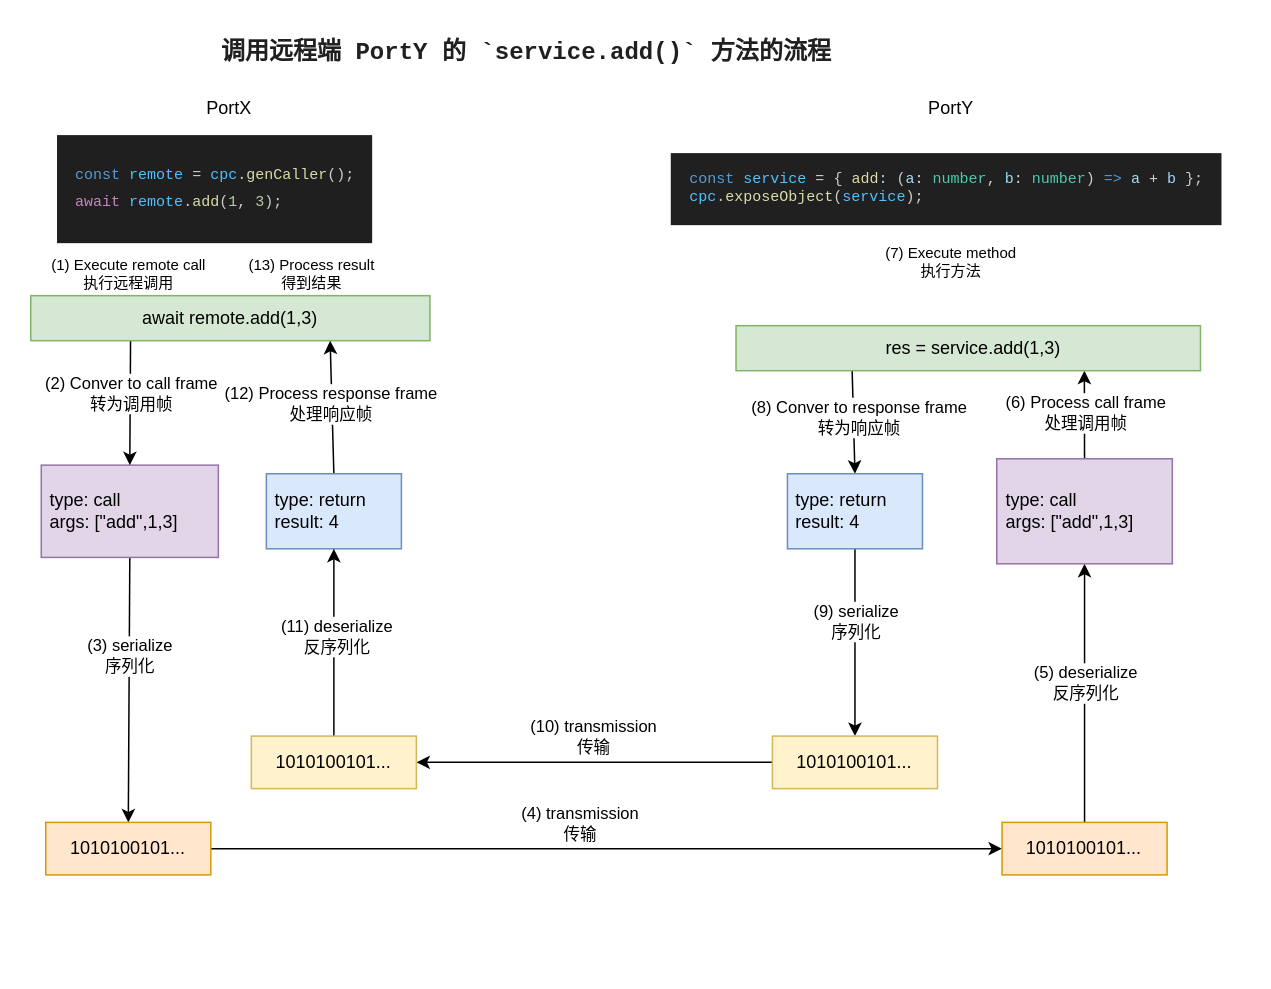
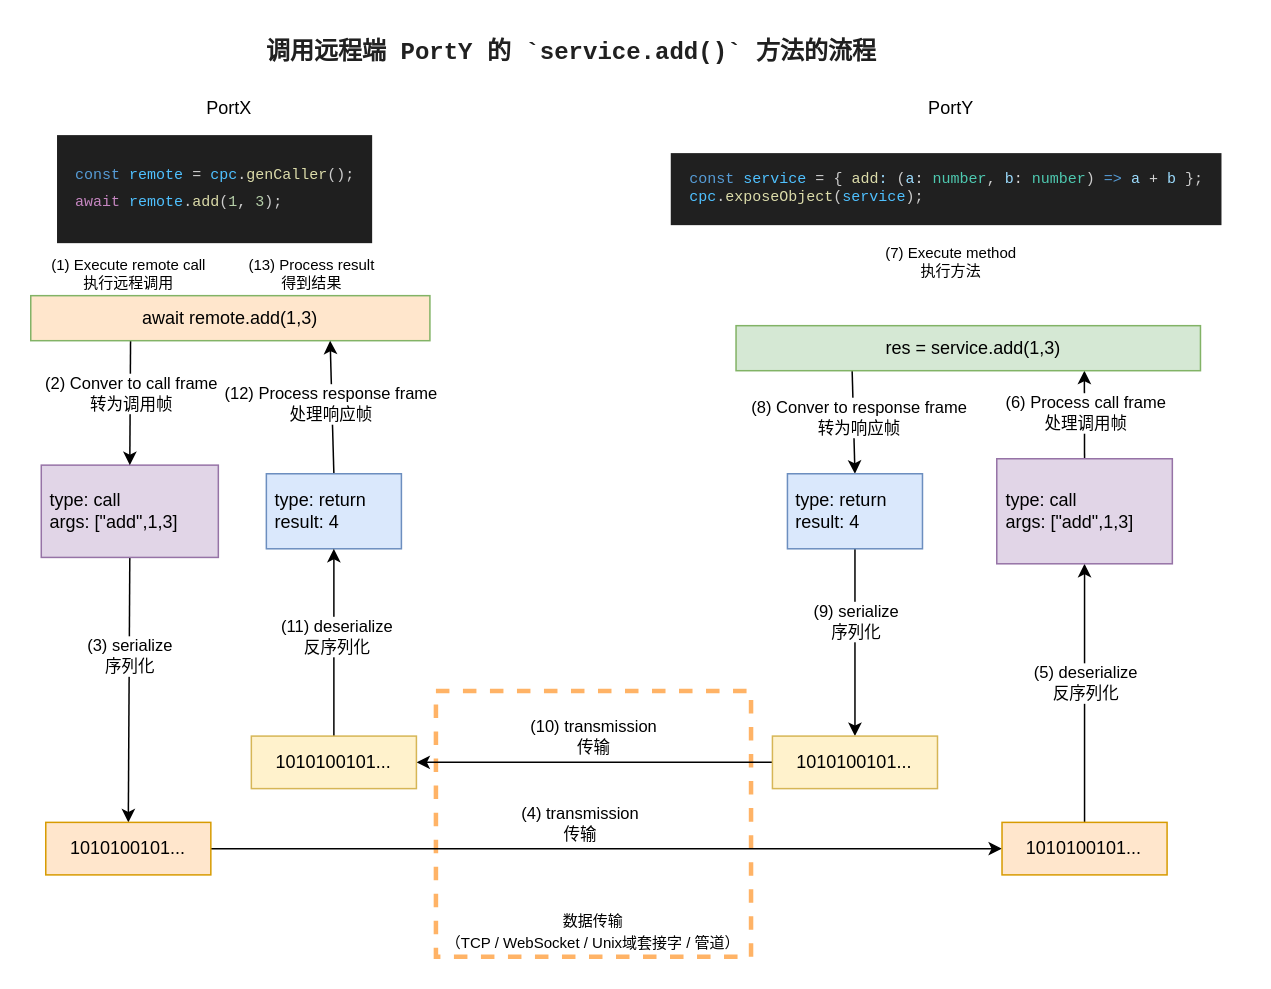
  <mxCell id="0" />
  <mxCell id="1" parent="0" />
+ <mxCell id="2" value="&lt;font style=&quot;font-size: 10px;&quot;&gt;&lt;span style=&quot;background-color: rgb(255, 255, 255);&quot;&gt;数据传输&lt;/span&gt;&lt;br style=&quot;border-color: var(--border-color);&quot;&gt;&lt;span style=&quot;background-color: rgb(255, 255, 255);&quot;&gt;（&lt;/span&gt;&lt;span style=&quot;border-color: var(--border-color);&quot;&gt;TCP / WebSocket / Unix域套接字 / 管道）&lt;/span&gt;&lt;/font&gt;" style="rounded=0;whiteSpace=wrap;html=1;dashed=1;fillColor=none;strokeColor=#FFB366;strokeWidth=3;labelPosition=center;verticalLabelPosition=middle;align=center;verticalAlign=bottom;" parent="1" vertex="1"><mxGeometry x="290" y="460" width="210" height="177" as="geometry" /></mxCell>
  <mxCell id="3" style="edgeStyle=none;html=1;exitX=0.5;exitY=1;exitDx=0;exitDy=0;entryX=0.5;entryY=0;entryDx=0;entryDy=0;" parent="1" source="5" target="11" edge="1"><mxGeometry relative="1" as="geometry" /></mxCell>
  <mxCell id="4" value="(3) serialize&lt;br&gt;序列化" style="edgeLabel;html=1;align=center;verticalAlign=middle;resizable=0;points=[];" parent="3" vertex="1" connectable="0"><mxGeometry x="-0.27" y="2" relative="1" as="geometry"><mxPoint x="-2" y="2" as="offset" /></mxGeometry></mxCell>
  <mxCell id="5" value="&lt;span style=&quot;&quot;&gt;type: call&lt;br&gt;args: [&quot;add&quot;,1,3]&lt;/span&gt;" style="rounded=0;whiteSpace=wrap;html=1;align=left;spacingLeft=4;fillColor=#e1d5e7;strokeColor=#9673a6;" parent="1" vertex="1"><mxGeometry x="27" y="309.43" width="118" height="61.5" as="geometry" /></mxCell>
  <mxCell id="6" style="edgeStyle=none;html=1;exitX=0.25;exitY=1;exitDx=0;exitDy=0;entryX=0.5;entryY=0;entryDx=0;entryDy=0;" parent="1" source="8" target="5" edge="1"><mxGeometry relative="1" as="geometry" /></mxCell>
  <mxCell id="7" value="(2) Conver to call frame&lt;br&gt;转为调用帧" style="edgeLabel;html=1;align=center;verticalAlign=middle;resizable=0;points=[];" parent="6" vertex="1" connectable="0"><mxGeometry x="-0.33" y="-1" relative="1" as="geometry"><mxPoint x="1" y="7" as="offset" /></mxGeometry></mxCell>
- <mxCell id="8" value="&lt;span style=&quot;&quot;&gt;await remote.add(1,3)&lt;/span&gt;" style="rounded=0;whiteSpace=wrap;html=1;fillColor=#d5e8d4;strokeColor=#82b366;" parent="1" vertex="1"><mxGeometry x="20" y="196.5" width="266" height="30" as="geometry" /></mxCell>
+ <mxCell id="8" value="&lt;span style=&quot;&quot;&gt;await remote.add(1,3)&lt;/span&gt;" style="rounded=0;whiteSpace=wrap;html=1;fillColor=#ffe6cc;strokeColor=#82b366;" parent="1" vertex="1"><mxGeometry x="20" y="196.5" width="266" height="30" as="geometry" /></mxCell>
  <mxCell id="9" style="edgeStyle=none;html=1;exitX=1;exitY=0.5;exitDx=0;exitDy=0;entryX=0;entryY=0.5;entryDx=0;entryDy=0;" parent="1" source="11" target="14" edge="1"><mxGeometry relative="1" as="geometry" /></mxCell>
  <mxCell id="10" value="(4) transmission&lt;br&gt;传输" style="edgeLabel;html=1;align=center;verticalAlign=middle;resizable=0;points=[];" parent="9" vertex="1" connectable="0"><mxGeometry x="0.045" y="-1" relative="1" as="geometry"><mxPoint x="-30" y="-18" as="offset" /></mxGeometry></mxCell>
  <mxCell id="11" value="1010100101..." style="rounded=0;whiteSpace=wrap;html=1;fillColor=#ffe6cc;strokeColor=#d79b00;" parent="1" vertex="1"><mxGeometry x="30" y="547.5" width="110" height="35" as="geometry" /></mxCell>
  <mxCell id="12" style="edgeStyle=none;html=1;exitX=0.5;exitY=0;exitDx=0;exitDy=0;entryX=0.5;entryY=1;entryDx=0;entryDy=0;" parent="1" source="14" target="17" edge="1"><mxGeometry relative="1" as="geometry" /></mxCell>
  <mxCell id="13" value="(5) deserialize&lt;br&gt;反序列化" style="edgeLabel;html=1;align=center;verticalAlign=middle;resizable=0;points=[];" parent="12" vertex="1" connectable="0"><mxGeometry x="0.078" relative="1" as="geometry"><mxPoint as="offset" /></mxGeometry></mxCell>
  <mxCell id="14" value="1010100101..." style="rounded=0;whiteSpace=wrap;html=1;fillColor=#ffe6cc;strokeColor=#d79b00;" parent="1" vertex="1"><mxGeometry x="667.25" y="547.5" width="110" height="35" as="geometry" /></mxCell>
  <mxCell id="15" style="edgeStyle=none;html=1;exitX=0.5;exitY=0;exitDx=0;exitDy=0;entryX=0.75;entryY=1;entryDx=0;entryDy=0;" parent="1" source="17" target="20" edge="1"><mxGeometry relative="1" as="geometry" /></mxCell>
  <mxCell id="16" value="(6) Process call frame&lt;br&gt;处理调用帧" style="edgeLabel;html=1;align=center;verticalAlign=middle;resizable=0;points=[];" parent="15" vertex="1" connectable="0"><mxGeometry x="0.046" relative="1" as="geometry"><mxPoint as="offset" /></mxGeometry></mxCell>
  <mxCell id="17" value="type: call&lt;br style=&quot;border-color: var(--border-color);&quot;&gt;args: [&quot;add&quot;,1,3]" style="rounded=0;whiteSpace=wrap;html=1;align=left;spacingLeft=4;fillColor=#e1d5e7;strokeColor=#9673a6;" parent="1" vertex="1"><mxGeometry x="663.75" y="305.18" width="117" height="70" as="geometry" /></mxCell>
  <mxCell id="18" style="edgeStyle=none;html=1;exitX=0.25;exitY=1;exitDx=0;exitDy=0;entryX=0.5;entryY=0;entryDx=0;entryDy=0;" parent="1" source="20" target="25" edge="1"><mxGeometry relative="1" as="geometry" /></mxCell>
  <mxCell id="19" value="(8) Conver to response frame&lt;br&gt;转为响应帧" style="edgeLabel;html=1;align=center;verticalAlign=middle;resizable=0;points=[];" parent="18" vertex="1" connectable="0"><mxGeometry x="-0.11" y="3" relative="1" as="geometry"><mxPoint as="offset" /></mxGeometry></mxCell>
  <mxCell id="20" value="&lt;span style=&quot;&quot;&gt;&amp;nbsp; res = service.add(1,3)&lt;/span&gt;" style="rounded=0;whiteSpace=wrap;html=1;fillColor=#d5e8d4;strokeColor=#82b366;" parent="1" vertex="1"><mxGeometry x="490" y="216.5" width="309.5" height="30" as="geometry" /></mxCell>
  <mxCell id="21" value="PortY" style="text;html=1;align=center;verticalAlign=middle;resizable=0;points=[];autosize=1;strokeColor=none;fillColor=none;" parent="1" vertex="1"><mxGeometry x="608" y="57" width="50" height="30" as="geometry" /></mxCell>
  <mxCell id="22" value="PortX" style="text;html=1;align=center;verticalAlign=middle;resizable=0;points=[];autosize=1;strokeColor=none;fillColor=none;" parent="1" vertex="1"><mxGeometry x="127" y="57" width="50" height="30" as="geometry" /></mxCell>
  <mxCell id="23" style="edgeStyle=none;html=1;exitX=0.5;exitY=1;exitDx=0;exitDy=0;entryX=0.5;entryY=0;entryDx=0;entryDy=0;" parent="1" source="25" target="31" edge="1"><mxGeometry relative="1" as="geometry" /></mxCell>
  <mxCell id="24" value="(9) serialize&lt;br style=&quot;border-color: var(--border-color);&quot;&gt;序列化" style="edgeLabel;html=1;align=center;verticalAlign=middle;resizable=0;points=[];" parent="23" vertex="1" connectable="0"><mxGeometry x="-0.232" relative="1" as="geometry"><mxPoint as="offset" /></mxGeometry></mxCell>
  <mxCell id="25" value="&lt;span style=&quot;&quot;&gt;type: return&lt;br&gt;result: 4&lt;/span&gt;" style="rounded=0;whiteSpace=wrap;html=1;align=left;spacingLeft=4;fillColor=#dae8fc;strokeColor=#6c8ebf;" parent="1" vertex="1"><mxGeometry x="524.25" y="315.18" width="90" height="50" as="geometry" /></mxCell>
  <mxCell id="26" style="edgeStyle=none;html=1;exitX=0.5;exitY=0;exitDx=0;exitDy=0;entryX=0.75;entryY=1;entryDx=0;entryDy=0;" parent="1" source="28" target="8" edge="1"><mxGeometry relative="1" as="geometry" /></mxCell>
  <mxCell id="27" value="(12) Process response frame&lt;br&gt;处理响应帧" style="edgeLabel;html=1;align=center;verticalAlign=middle;resizable=0;points=[];" parent="26" vertex="1" connectable="0"><mxGeometry x="0.056" y="1" relative="1" as="geometry"><mxPoint as="offset" /></mxGeometry></mxCell>
  <mxCell id="28" value="&lt;span style=&quot;&quot;&gt;type: return&lt;br&gt;result: 4&lt;/span&gt;" style="rounded=0;whiteSpace=wrap;html=1;align=left;spacingLeft=4;fillColor=#dae8fc;strokeColor=#6c8ebf;" parent="1" vertex="1"><mxGeometry x="177" y="315.18" width="90" height="50" as="geometry" /></mxCell>
  <mxCell id="29" style="edgeStyle=none;html=1;exitX=0;exitY=0.5;exitDx=0;exitDy=0;" parent="1" source="31" target="34" edge="1"><mxGeometry relative="1" as="geometry" /></mxCell>
  <mxCell id="30" value="(10) transmission&lt;br style=&quot;border-color: var(--border-color);&quot;&gt;传输" style="edgeLabel;html=1;align=center;verticalAlign=middle;resizable=0;points=[];" parent="29" vertex="1" connectable="0"><mxGeometry x="0.013" y="-2" relative="1" as="geometry"><mxPoint y="-15" as="offset" /></mxGeometry></mxCell>
  <mxCell id="31" value="1010100101..." style="rounded=0;whiteSpace=wrap;html=1;fillColor=#fff2cc;strokeColor=#d6b656;" parent="1" vertex="1"><mxGeometry x="514.25" y="490" width="110" height="35" as="geometry" /></mxCell>
  <mxCell id="32" style="edgeStyle=none;html=1;exitX=0.5;exitY=0;exitDx=0;exitDy=0;entryX=0.5;entryY=1;entryDx=0;entryDy=0;" parent="1" source="34" target="28" edge="1"><mxGeometry relative="1" as="geometry" /></mxCell>
  <mxCell id="33" value="(11) deserialize&lt;br style=&quot;border-color: var(--border-color);&quot;&gt;反序列化" style="edgeLabel;html=1;align=center;verticalAlign=middle;resizable=0;points=[];" parent="32" vertex="1" connectable="0"><mxGeometry x="0.07" y="-1" relative="1" as="geometry"><mxPoint as="offset" /></mxGeometry></mxCell>
  <mxCell id="34" value="1010100101..." style="rounded=0;whiteSpace=wrap;html=1;fillColor=#fff2cc;strokeColor=#d6b656;" parent="1" vertex="1"><mxGeometry x="167" y="490" width="110" height="35" as="geometry" /></mxCell>
  <mxCell id="35" value="(7) Execute method&lt;br&gt;执行方法" style="text;html=1;align=center;verticalAlign=middle;resizable=0;points=[];autosize=1;strokeColor=none;fillColor=none;fontSize=10;" parent="1" vertex="1"><mxGeometry x="578" y="154" width="110" height="40" as="geometry" /></mxCell>
  <mxCell id="36" value="(1) Execute remote call&lt;br&gt;执行远程调用" style="text;html=1;align=center;verticalAlign=middle;resizable=0;points=[];autosize=1;strokeColor=none;fillColor=none;fontSize=10;dashed=1;strokeWidth=3;" parent="1" vertex="1"><mxGeometry x="20" y="161.5" width="130" height="40" as="geometry" /></mxCell>
  <mxCell id="37" value="(13) Process result&lt;br&gt;得到结果" style="text;html=1;align=center;verticalAlign=middle;resizable=0;points=[];autosize=1;strokeColor=none;fillColor=none;fontSize=10;" parent="1" vertex="1"><mxGeometry x="157" y="161.5" width="100" height="40" as="geometry" /></mxCell>
  <mxCell id="38" value="&lt;div style=&quot;color: rgb(204, 204, 204); background-color: rgb(31, 31, 31); font-family: Menlo, Monaco, &amp;quot;Courier New&amp;quot;, monospace; line-height: 18px; font-size: 10px;&quot;&gt;&lt;br&gt;&lt;div&gt;&lt;span style=&quot;color: rgb(86, 156, 214);&quot;&gt;&amp;nbsp; const&lt;/span&gt;&lt;span style=&quot;&quot;&gt; &lt;/span&gt;&lt;span style=&quot;color: rgb(79, 193, 255);&quot;&gt;remote&lt;/span&gt;&lt;span style=&quot;&quot;&gt; &lt;/span&gt;&lt;span style=&quot;color: rgb(212, 212, 212);&quot;&gt;=&lt;/span&gt;&lt;span style=&quot;&quot;&gt; &lt;/span&gt;&lt;span style=&quot;color: rgb(79, 193, 255);&quot;&gt;cpc&lt;/span&gt;&lt;span style=&quot;&quot;&gt;.&lt;/span&gt;&lt;span style=&quot;color: rgb(220, 220, 170);&quot;&gt;genCaller&lt;/span&gt;&lt;span style=&quot;&quot;&gt;()&lt;/span&gt;&lt;span style=&quot;&quot;&gt;;&amp;nbsp;&amp;nbsp;&lt;/span&gt;&lt;br&gt;&lt;span style=&quot;color: rgb(197, 134, 192);&quot;&gt;&amp;nbsp; await&lt;/span&gt;&lt;span style=&quot;&quot;&gt; &lt;/span&gt;&lt;span style=&quot;color: rgb(79, 193, 255);&quot;&gt;remote&lt;/span&gt;&lt;span style=&quot;&quot;&gt;.&lt;/span&gt;&lt;span style=&quot;color: rgb(220, 220, 170);&quot;&gt;add&lt;/span&gt;&lt;span style=&quot;&quot;&gt;(&lt;/span&gt;&lt;span style=&quot;color: rgb(181, 206, 168);&quot;&gt;1&lt;/span&gt;&lt;span style=&quot;&quot;&gt;, &lt;/span&gt;&lt;span style=&quot;color: rgb(181, 206, 168);&quot;&gt;3&lt;/span&gt;&lt;span style=&quot;&quot;&gt;);&lt;/span&gt;&amp;nbsp;&amp;nbsp;&lt;/div&gt;&lt;div&gt;&lt;br&gt;&lt;/div&gt;&lt;/div&gt;" style="text;html=1;align=left;verticalAlign=middle;resizable=0;points=[];autosize=1;strokeColor=none;fillColor=none;fontSize=11;fontColor=default;spacingLeft=3;" parent="1" vertex="1"><mxGeometry x="33" y="80" width="240" height="90" as="geometry" /></mxCell>
  <mxCell id="39" value="&lt;div style=&quot;border-color: var(--border-color); color: rgb(204, 204, 204); font-family: Menlo, Monaco, &amp;quot;Courier New&amp;quot;, monospace; text-align: left; font-size: 10px;&quot;&gt;&lt;span style=&quot;border-color: var(--border-color); color: rgb(86, 156, 214);&quot;&gt;&lt;font style=&quot;font-size: 10px;&quot;&gt;&amp;nbsp;&amp;nbsp;&lt;/font&gt;&lt;/span&gt;&lt;/div&gt;&lt;div style=&quot;border-color: var(--border-color); color: rgb(204, 204, 204); font-family: Menlo, Monaco, &amp;quot;Courier New&amp;quot;, monospace; text-align: left; font-size: 10px;&quot;&gt;&lt;font style=&quot;font-size: 10px;&quot;&gt;&lt;span style=&quot;border-color: var(--border-color); color: rgb(86, 156, 214);&quot;&gt;&amp;nbsp;&lt;font style=&quot;font-size: 10px;&quot;&gt; const&lt;/font&gt;&lt;/span&gt;&lt;font style=&quot;font-size: 10px;&quot;&gt;&amp;nbsp;&lt;span style=&quot;border-color: var(--border-color); color: rgb(79, 193, 255);&quot;&gt;service&lt;/span&gt;&amp;nbsp;&lt;span style=&quot;border-color: var(--border-color); color: rgb(212, 212, 212);&quot;&gt;=&lt;/span&gt;&amp;nbsp;{&amp;nbsp;&lt;span style=&quot;border-color: var(--border-color); color: rgb(220, 220, 170);&quot;&gt;add&lt;/span&gt;&lt;span style=&quot;border-color: var(--border-color); color: rgb(156, 220, 254);&quot;&gt;:&lt;/span&gt;&amp;nbsp;(&lt;span style=&quot;border-color: var(--border-color); color: rgb(156, 220, 254);&quot;&gt;a&lt;/span&gt;&lt;span style=&quot;border-color: var(--border-color); color: rgb(212, 212, 212);&quot;&gt;:&lt;/span&gt;&amp;nbsp;&lt;span style=&quot;border-color: var(--border-color); color: rgb(78, 201, 176);&quot;&gt;number&lt;/span&gt;,&amp;nbsp;&lt;span style=&quot;border-color: var(--border-color); color: rgb(156, 220, 254);&quot;&gt;b&lt;/span&gt;&lt;span style=&quot;border-color: var(--border-color); color: rgb(212, 212, 212);&quot;&gt;:&lt;/span&gt;&amp;nbsp;&lt;span style=&quot;border-color: var(--border-color); color: rgb(78, 201, 176);&quot;&gt;number&lt;/span&gt;)&amp;nbsp;&lt;span style=&quot;border-color: var(--border-color); color: rgb(86, 156, 214);&quot;&gt;=&amp;gt;&lt;/span&gt;&amp;nbsp;&lt;span style=&quot;border-color: var(--border-color); color: rgb(156, 220, 254);&quot;&gt;a&lt;/span&gt;&amp;nbsp;&lt;span style=&quot;border-color: var(--border-color); color: rgb(212, 212, 212);&quot;&gt;+&lt;/span&gt;&amp;nbsp;&lt;span style=&quot;border-color: var(--border-color); color: rgb(156, 220, 254);&quot;&gt;b&lt;/span&gt;&amp;nbsp;};&amp;nbsp;&amp;nbsp;&lt;/font&gt;&lt;/font&gt;&lt;/div&gt;&lt;div style=&quot;border-color: var(--border-color); color: rgb(204, 204, 204); font-family: Menlo, Monaco, &amp;quot;Courier New&amp;quot;, monospace; text-align: left; font-size: 10px;&quot;&gt;&lt;font style=&quot;font-size: 10px;&quot;&gt;&lt;span style=&quot;border-color: var(--border-color); color: rgb(79, 193, 255);&quot;&gt;&amp;nbsp; cpc&lt;/span&gt;.&lt;span style=&quot;border-color: var(--border-color); color: rgb(220, 220, 170);&quot;&gt;exposeObject&lt;/span&gt;(&lt;span style=&quot;border-color: var(--border-color); color: rgb(79, 193, 255);&quot;&gt;service&lt;/span&gt;);&lt;/font&gt;&lt;/div&gt;&lt;div style=&quot;font-size: 10px;&quot;&gt;&lt;br&gt;&lt;/div&gt;" style="text;html=1;align=center;verticalAlign=middle;resizable=0;points=[];autosize=1;strokeColor=none;fillColor=none;fontSize=11;fontColor=default;labelBackgroundColor=#202020;" parent="1" vertex="1"><mxGeometry x="435" y="95" width="390" height="60" as="geometry" /></mxCell>
- <mxCell id="40" value="&lt;div style=&quot;font-family: Menlo, Monaco, &amp;quot;Courier New&amp;quot;, monospace; line-height: 18px;&quot;&gt;&lt;font size=&quot;1&quot; color=&quot;#202020&quot;&gt;&lt;b style=&quot;font-size: 16px;&quot;&gt;调用远程端 PortY 的 `service.add()` 方法的流程&lt;/b&gt;&lt;/font&gt;&lt;/div&gt;" style="text;html=1;align=center;verticalAlign=middle;resizable=0;points=[];autosize=1;strokeColor=none;fillColor=none;" vertex="1" parent="1"><mxGeometry x="135" y="20" width="430" height="30" as="geometry" /></mxCell>
+ <mxCell id="40" value="&lt;div style=&quot;font-family: Menlo, Monaco, &amp;quot;Courier New&amp;quot;, monospace; line-height: 18px;&quot;&gt;&lt;font size=&quot;1&quot; color=&quot;#202020&quot;&gt;&lt;b style=&quot;font-size: 16px;&quot;&gt;调用远程端 PortY 的 `service.add()` 方法的流程&lt;/b&gt;&lt;/font&gt;&lt;/div&gt;" style="text;html=1;align=center;verticalAlign=middle;resizable=0;points=[];autosize=1;strokeColor=none;fillColor=none;" vertex="1" parent="1"><mxGeometry x="165" y="20" width="430" height="30" as="geometry" /></mxCell>
